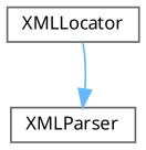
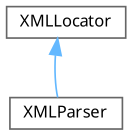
  digraph {
    rankdir=TB
    fontname="Noto Sans"
    node [color=grey40 fillcolor=white fontname="Noto Sans" fontsize=10 shape=box style=filled]
    n1 [height=0.2 label=XMLLocator width=0.4]
    n2 [height=0.2 label=XMLParser width=0.4]
-   n2 -> n1 [color=steelblue1 dir=back fontname="Noto Sans" fontsize=10 labelfontname=Helvetica labelfontsize=10 style=solid]
+   n1 -> n2 [color=steelblue1 dir=back fontname="Noto Sans" fontsize=10 labelfontname=Helvetica labelfontsize=10 style=solid]
  }
